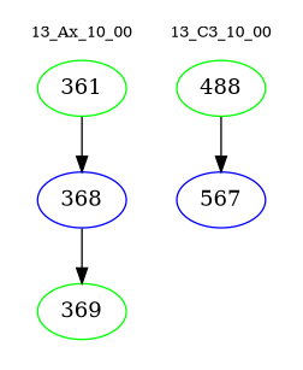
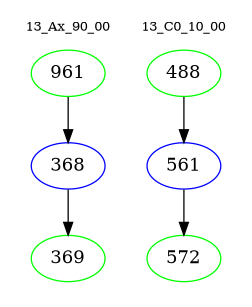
  digraph {
    node [color=green]
    edge [color=black]
    n1 [color=blue label=368]
-   n2 [label=361]
+   n2 [label=961]
    n3 [label=369]
-   n4 [color=blue label=567]
+   n4 [color=blue label=561]
    n5 [label=488]
+   n6 [label=572]
    subgraph cluster_1 {
      color=white
      fontsize=10
-     label="13_Ax_10_00"
+     label="13_Ax_90_00"
      n1
      n2
      n3
    }
    subgraph cluster_2 {
      color=white
      fontsize=10
-     label="13_C3_10_00"
+     label="13_C0_10_00"
      n4
      n5
+     n6
    }
    n1 -> n3
    n2 -> n1
+   n4 -> n6
    n5 -> n4
  }
